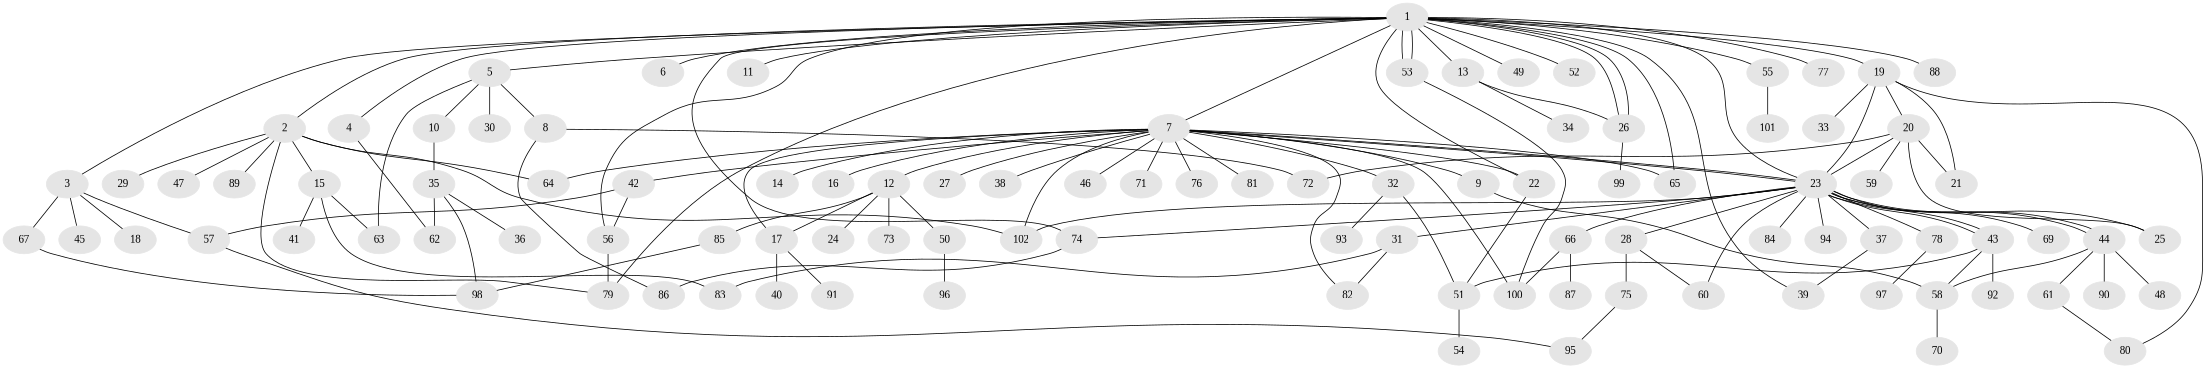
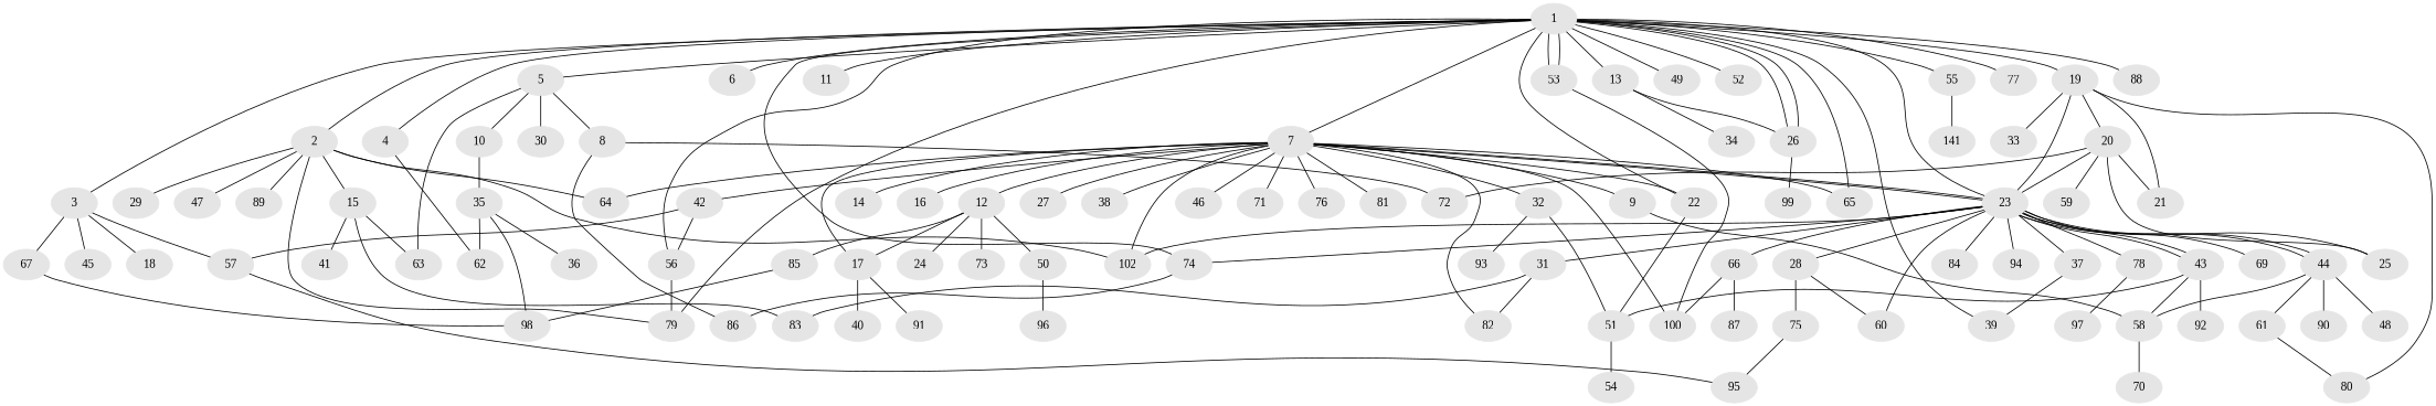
  graph {
    fontname="Liberation Serif"
    node [color=gray90 fontname="Liberation Serif" style=filled]
    edge [fontname="Liberation Serif"]
    1
    2
    3
    4
    5
    6
    7
    11
    13
    19
    22
    23
    26
    39
    49
    52
    53
    55
    56
    65
    74
    77
    79
    88
    15
    29
    47
    64
    89
    102
    18
    45
    57
    67
    62
    8
    10
    30
    63
    9
    12
    14
    16
    17
    27
    32
    38
    42
    46
    71
    76
    81
    82
    100
    34
    20
    21
    33
    80
    51
    43
    25
    28
    31
    37
    44
    60
    66
    69
    78
    84
    94
    99
-   101
+   101 [label=141]
    86
    41
    83
    58
    92
    95
    98
    72
    35
    24
    50
    73
    85
    40
    91
    93
    70
    36
    96
    59
    54
    75
    48
    61
    90
    87
    97
    1 -- 2
    1 -- 3
    1 -- 4
    1 -- 5
    1 -- 6
    1 -- 7
    1 -- 11
    1 -- 13
    1 -- 19
    1 -- 22
    1 -- 23
    1 -- 26
    1 -- 26
    1 -- 39
    1 -- 49
    1 -- 52
    1 -- 53
    1 -- 53
    1 -- 55
    1 -- 56
    1 -- 65
    1 -- 74
    1 -- 77
    1 -- 79
    1 -- 88
    2 -- 79
    2 -- 15
    2 -- 29
    2 -- 47
    2 -- 64
    2 -- 89
    2 -- 102
    3 -- 18
    3 -- 45
    3 -- 57
    3 -- 67
    4 -- 62
    5 -- 8
    5 -- 10
    5 -- 30
    5 -- 63
    7 -- 22
    7 -- 23
    7 -- 23
    7 -- 65
    7 -- 64
    7 -- 102
    7 -- 9
    7 -- 12
    7 -- 14
    7 -- 16
    7 -- 17
    7 -- 27
    7 -- 32
    7 -- 38
    7 -- 42
    7 -- 46
    7 -- 71
    7 -- 76
    7 -- 81
    7 -- 82
    7 -- 100
    13 -- 26
    13 -- 34
    19 -- 23
    19 -- 20
    19 -- 21
    19 -- 33
    19 -- 80
    22 -- 51
    23 -- 74
    23 -- 102
    23 -- 43
    23 -- 43
    23 -- 25
    23 -- 28
    23 -- 31
    23 -- 37
    23 -- 44
    23 -- 44
    23 -- 60
    23 -- 66
    23 -- 69
    23 -- 78
    23 -- 84
    23 -- 94
    26 -- 99
    53 -- 100
    55 -- 101
    56 -- 79
    74 -- 86
    15 -- 63
    15 -- 41
    15 -- 83
    57 -- 95
    67 -- 98
    8 -- 86
    8 -- 72
    10 -- 35
    9 -- 58
    12 -- 17
    12 -- 24
    12 -- 50
    12 -- 73
    12 -- 85
    17 -- 40
    17 -- 91
    32 -- 51
    32 -- 93
    42 -- 56
    42 -- 57
    20 -- 23
    20 -- 21
    20 -- 25
    20 -- 72
    20 -- 59
    51 -- 54
    43 -- 51
    43 -- 58
    43 -- 92
    28 -- 60
    28 -- 75
    31 -- 82
    31 -- 83
    37 -- 39
    44 -- 58
    44 -- 48
    44 -- 61
    44 -- 90
    66 -- 100
    66 -- 87
    78 -- 97
    58 -- 70
    35 -- 62
    35 -- 98
    35 -- 36
    50 -- 96
    85 -- 98
    75 -- 95
    61 -- 80
  }
